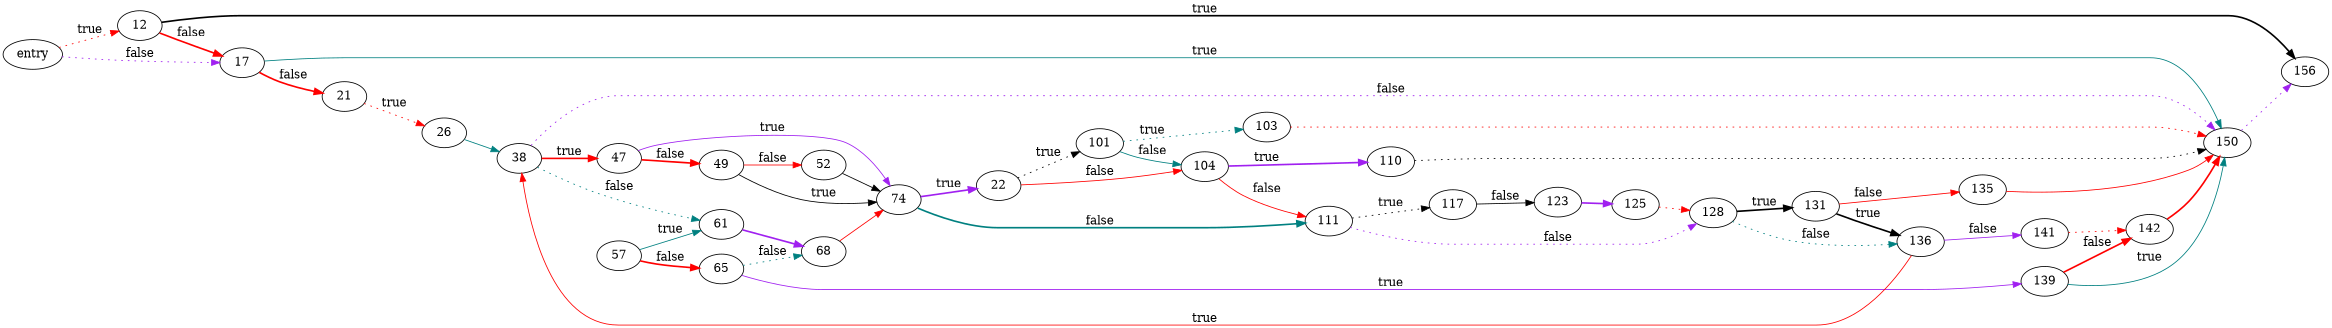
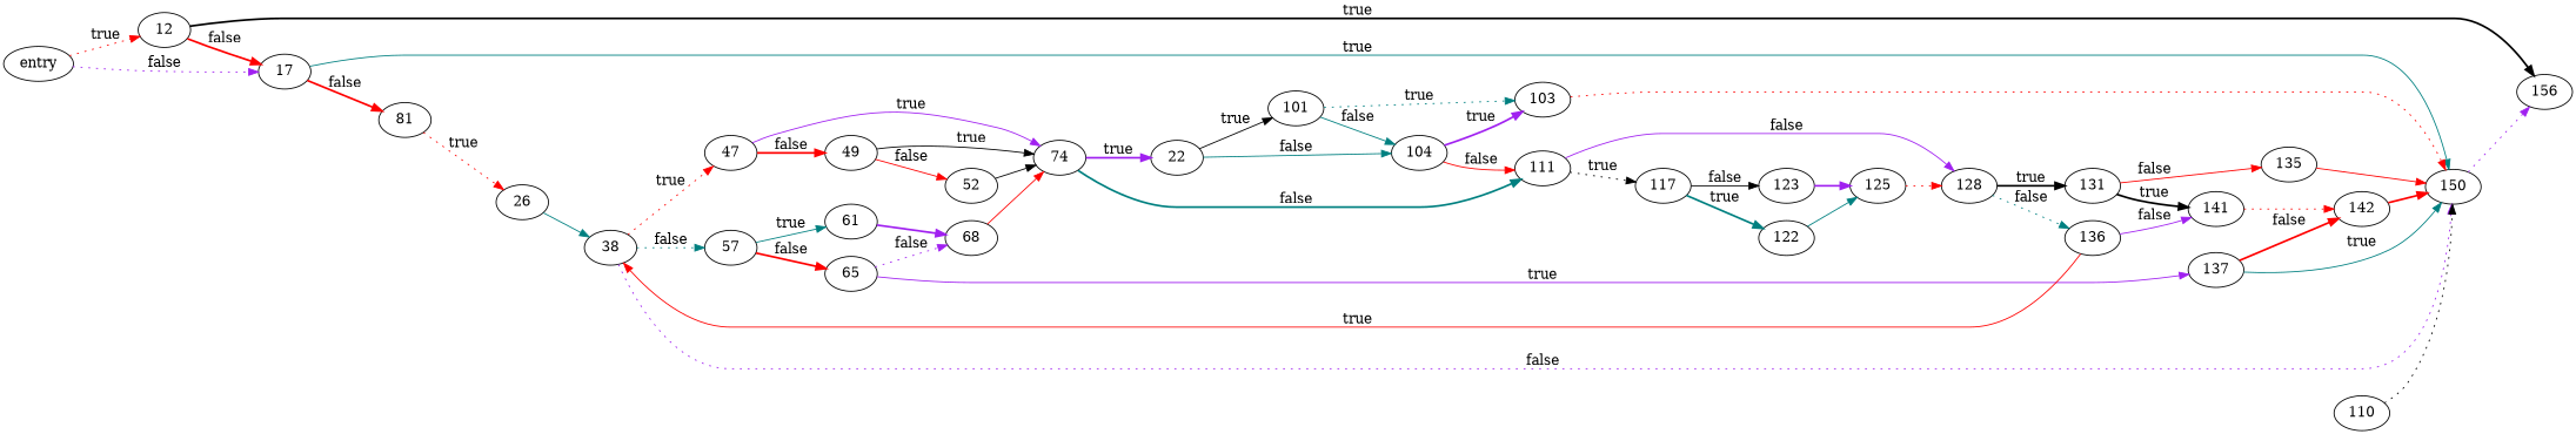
  digraph {
    rankdir=LR
    edge [color=red style=solid]
    n1 [label=entry]
    12
    17
    156
-   21
+   21 [label=81]
    150
    26
    38
    47
    57
    49
    74
    61
    65
    52
    n16 [label=22]
    111
    68
-   139
+   139 [label=137]
    142
    101
    104
    117
    128
    103
    110
+   122
    123
    131
    136
    125
    135
    141
    n1 -> 12 [label=true style=dotted]
    n1 -> 17 [color=purple label=false style=dotted]
    12 -> 17 [label=false style=bold]
    12 -> 156 [color=black label=true style=bold]
    17 -> 21 [label=false style=bold]
    17 -> 150 [color=teal label=true]
    21 -> 26 [label=true style=dotted]
    150 -> 156 [color=purple style=dotted]
    26 -> 38 [color=teal]
    38 -> 150 [color=purple label=false style=dotted]
-   38 -> 47 [label=true style=bold]
-   38 -> 61 [color=teal label=false style=dotted]
+   38 -> 47 [label=true style=dotted]
+   38 -> 57 [color=teal label=false style=dotted]
    47 -> 49 [label=false style=bold]
    47 -> 74 [color=purple label=true]
    57 -> 61 [color=teal label=true]
    57 -> 65 [label=false style=bold]
    49 -> 74 [color=black label=true]
    49 -> 52 [label=false]
    74 -> n16 [color=purple label=true style=bold]
    74 -> 111 [color=teal label=false style=bold]
    61 -> 68 [color=purple style=bold]
-   65 -> 68 [color=teal label=false style=dotted]
+   65 -> 68 [color=purple label=false style=dotted]
    65 -> 139 [color=purple label=true]
    52 -> 74 [color=black]
-   n16 -> 101 [color=black label=true style=dotted]
-   n16 -> 104 [label=false]
+   n16 -> 101 [color=black label=true]
+   n16 -> 104 [color=teal label=false]
    111 -> 117 [color=black label=true style=dotted]
-   111 -> 128 [color=purple label=false style=dotted]
+   111 -> 128 [color=purple label=false]
    68 -> 74
    139 -> 150 [color=teal label=true]
    139 -> 142 [label=false style=bold]
    142 -> 150 [style=bold]
    101 -> 104 [color=teal label=false]
    101 -> 103 [color=teal label=true style=dotted]
    104 -> 111 [label=false]
-   104 -> 110 [color=purple label=true style=bold]
+   104 -> 103 [color=purple label=true style=bold]
+   117 -> 122 [color=teal label=true style=bold]
    117 -> 123 [color=black label=false]
    128 -> 131 [color=black label=true style=bold]
    128 -> 136 [color=teal label=false style=dotted]
    103 -> 150 [style=dotted]
    110 -> 150 [color=black style=dotted]
+   122 -> 125 [color=teal]
    123 -> 125 [color=purple style=bold]
-   131 -> 136 [color=black label=true style=bold]
+   131 -> 141 [color=black label=true style=bold]
    131 -> 135 [label=false]
    136 -> 38 [label=true]
    136 -> 141 [color=purple label=false]
    125 -> 128 [style=dotted]
    135 -> 150
    141 -> 142 [style=dotted]
  }
